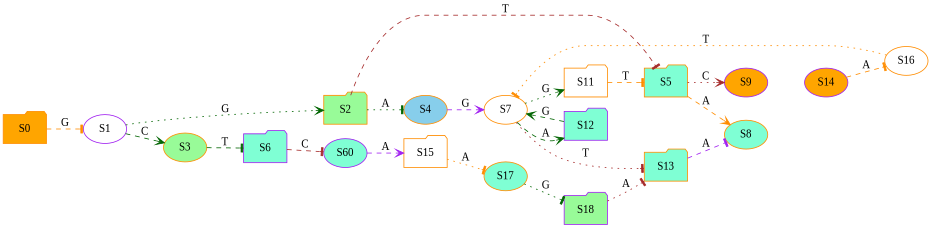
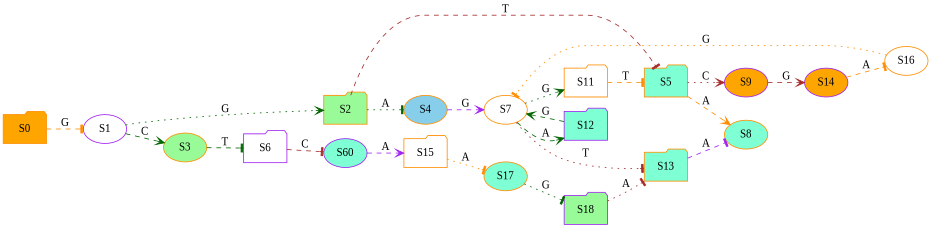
  strict digraph {
    fontname="Liberation Serif"
    rankdir=LR
    node [color=darkorange fillcolor=aquamarine fontname="Liberation Serif" shape=ellipse style=filled]
    edge [arrowhead=tee color=darkgreen fontname="Liberation Serif" style=dashed]
    S0 [fillcolor=orange shape=folder]
    S1 [color=purple fillcolor=white]
    S2 [fillcolor=palegreen shape=folder]
    S3 [fillcolor=palegreen]
    S4 [fillcolor=skyblue]
    S5 [shape=folder]
-   S6 [color=purple shape=folder]
+   S6 [color=purple fillcolor=white shape=folder]
    S7 [fillcolor=white]
    S8
    S9 [color=purple fillcolor=orange]
    n11 [color=purple label=S60]
    S11 [fillcolor=white shape=folder]
    S12 [color=purple shape=folder]
    S13 [shape=folder]
    S14 [color=purple fillcolor=orange]
    S15 [fillcolor=white shape=folder]
    S16 [fillcolor=white]
    S17
    S18 [color=purple fillcolor=palegreen shape=folder]
    S0 -> S1 [color=darkorange label=G]
    S1 -> S2 [arrowhead=vee label=G style=dotted]
    S1 -> S3 [arrowhead=vee label=C]
    S2 -> S4 [label=A style=dotted]
    S2 -> S5 [color=brown label=T]
    S3 -> S6 [label=T]
    S4 -> S7 [arrowhead=vee color=purple label=G]
    S5 -> S8 [arrowhead=vee color=darkorange label=A]
    S5 -> S9 [arrowhead=vee color=brown label=C style=dotted]
    S6 -> n11 [color=brown label=C]
    S7 -> S11 [arrowhead=vee label=G style=dotted]
    S7 -> S12 [arrowhead=vee label=A]
    S7 -> S13 [color=brown label=T style=dotted]
+   S9 -> S14 [arrowhead=vee color=brown label=G]
    n11 -> S15 [arrowhead=vee color=purple label=A]
    S11 -> S5 [color=darkorange label=T]
    S12 -> S7 [arrowhead=vee label=G]
    S13 -> S8 [color=purple label=A]
    S14 -> S16 [color=darkorange label=A]
    S15 -> S17 [color=darkorange label=A style=dotted]
-   S16 -> S7 [color=darkorange label=T style=dotted]
+   S16 -> S7 [color=darkorange label=G style=dotted]
    S17 -> S18 [label=G style=dotted]
    S18 -> S13 [color=brown label=A style=dotted]
  }
